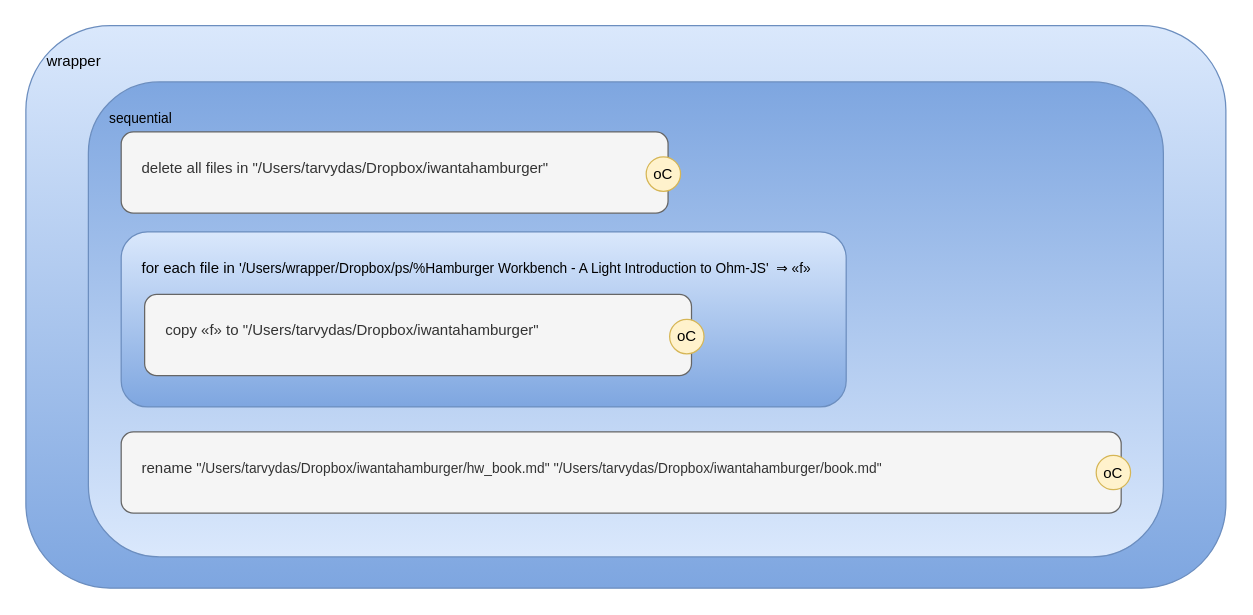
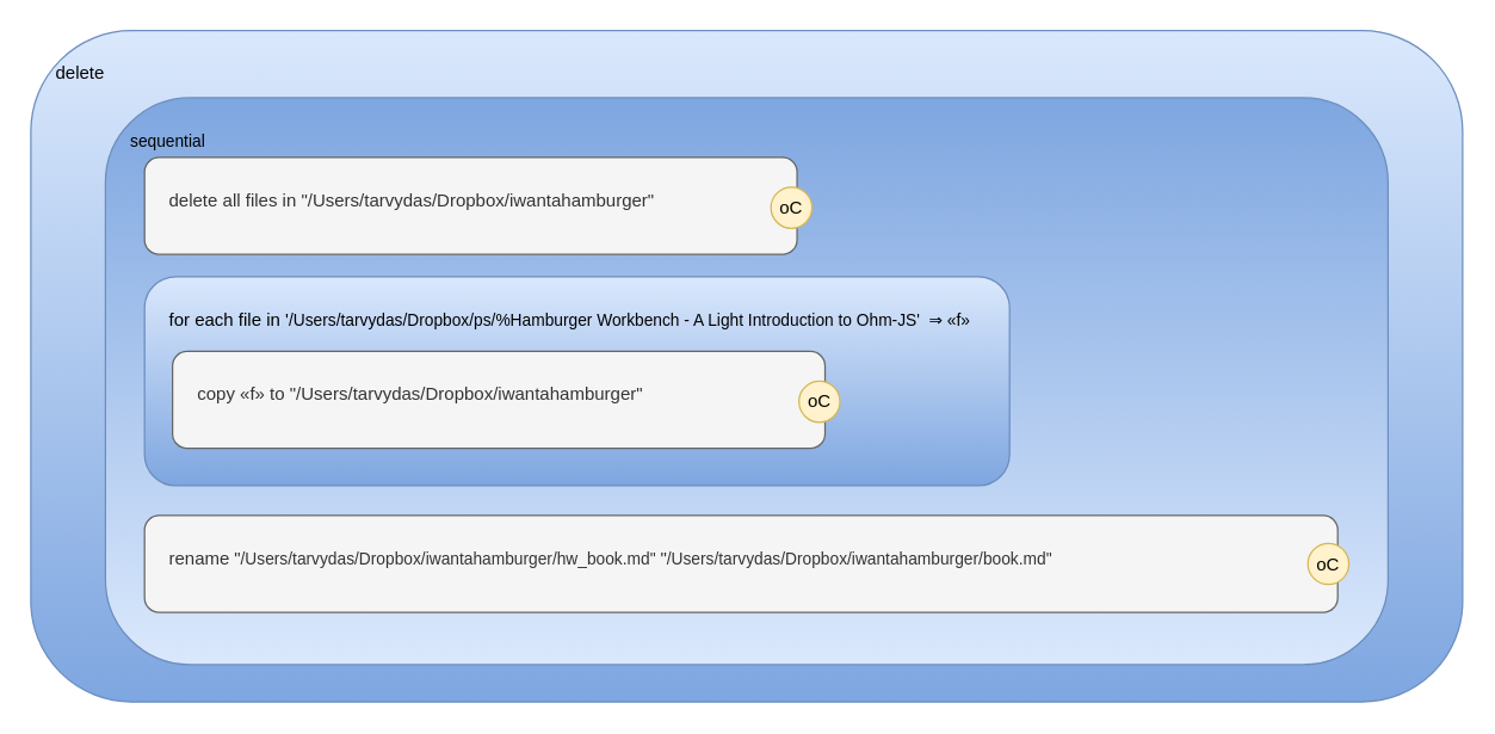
  <mxCell id="0" />
  <mxCell id="1" parent="0" />
- <mxCell id="2" value="&lt;div&gt;wrapper&lt;/div&gt;" style="rounded=1;whiteSpace=wrap;html=1;fillColor=#dae8fc;strokeColor=#6c8ebf;gradientColor=#7ea6e0;verticalAlign=top;align=left;spacingLeft=15;spacingTop=15;" vertex="1" parent="1"><mxGeometry x="20" y="20" width="960" height="450" as="geometry" /></mxCell>
+ <mxCell id="2" value="&lt;div&gt;delete&lt;/div&gt;" style="rounded=1;whiteSpace=wrap;html=1;fillColor=#dae8fc;strokeColor=#6c8ebf;gradientColor=#7ea6e0;verticalAlign=top;align=left;spacingLeft=15;spacingTop=15;" vertex="1" parent="1"><mxGeometry x="20" y="20" width="960" height="450" as="geometry" /></mxCell>
  <mxCell id="3" value="&lt;span style=&quot;font-size: 11px&quot;&gt;sequential&lt;br&gt;&lt;/span&gt;" style="rounded=1;whiteSpace=wrap;html=1;fillColor=#dae8fc;strokeColor=#6c8ebf;gradientColor=#7ea6e0;gradientDirection=north;verticalAlign=top;align=left;spacingLeft=15;spacingTop=15;" vertex="1" parent="1"><mxGeometry x="70" y="65" width="860" height="380" as="geometry" /></mxCell>
- <mxCell id="4" value="&lt;div&gt;&lt;span&gt;for each file in '&lt;/span&gt;&lt;span style=&quot;font-size: 11px&quot;&gt;/Users/wrapper/Dropbox/ps/%Hamburger Workbench - A Light Introduction to Ohm-JS'&amp;nbsp;&lt;/span&gt;&lt;span style=&quot;font-size: 11px&quot;&gt;&amp;nbsp;⇒ «f»&lt;/span&gt;&lt;/div&gt;" style="rounded=1;whiteSpace=wrap;html=1;fillColor=#dae8fc;strokeColor=#6c8ebf;gradientColor=#7ea6e0;verticalAlign=top;align=left;spacingLeft=15;spacingTop=15;" vertex="1" parent="1"><mxGeometry x="96.25" y="185" width="580" height="140" as="geometry" /></mxCell>
+ <mxCell id="4" value="&lt;div&gt;&lt;span&gt;for each file in '&lt;/span&gt;&lt;span style=&quot;font-size: 11px&quot;&gt;/Users/tarvydas/Dropbox/ps/%Hamburger Workbench - A Light Introduction to Ohm-JS'&amp;nbsp;&lt;/span&gt;&lt;span style=&quot;font-size: 11px&quot;&gt;&amp;nbsp;⇒ «f»&lt;/span&gt;&lt;/div&gt;" style="rounded=1;whiteSpace=wrap;html=1;fillColor=#dae8fc;strokeColor=#6c8ebf;gradientColor=#7ea6e0;verticalAlign=top;align=left;spacingLeft=15;spacingTop=15;" vertex="1" parent="1"><mxGeometry x="96.25" y="185" width="580" height="140" as="geometry" /></mxCell>
  <mxCell id="5" value="copy «f» to &quot;/Users/tarvydas/Dropbox/iwantahamburger&quot;" style="rounded=1;whiteSpace=wrap;html=1;gradientDirection=north;verticalAlign=top;fillColor=#f5f5f5;strokeColor=#666666;fontColor=#333333;align=left;spacingLeft=15;spacingTop=15;" vertex="1" parent="1"><mxGeometry x="115" y="235" width="437.5" height="65" as="geometry" /></mxCell>
  <mxCell id="6" value="oC" style="ellipse;whiteSpace=wrap;html=1;aspect=fixed;verticalAlign=middle;fillColor=#fff2cc;strokeColor=#d6b656;align=center;spacingLeft=0;spacingTop=0;" vertex="1" parent="1"><mxGeometry x="535" y="255" width="27.5" height="27.5" as="geometry" /></mxCell>
  <mxCell id="7" value="&lt;div&gt;delete all files in &quot;/Users/tarvydas/Dropbox/iwantahamburger&quot;&lt;/div&gt;" style="rounded=1;whiteSpace=wrap;html=1;gradientDirection=north;verticalAlign=top;fillColor=#f5f5f5;strokeColor=#666666;fontColor=#333333;align=left;spacingLeft=15;spacingTop=15;" vertex="1" parent="1"><mxGeometry x="96.25" y="105" width="437.5" height="65" as="geometry" /></mxCell>
  <mxCell id="8" value="oC" style="ellipse;whiteSpace=wrap;html=1;aspect=fixed;verticalAlign=middle;fillColor=#fff2cc;strokeColor=#d6b656;align=center;spacingLeft=0;spacingTop=0;" vertex="1" parent="1"><mxGeometry x="516.25" y="125" width="27.5" height="27.5" as="geometry" /></mxCell>
  <mxCell id="9" value="rename&lt;span style=&quot;font-size: 11px&quot;&gt; &lt;/span&gt;&quot;&lt;span style=&quot;font-size: 11px&quot;&gt;/Users/tarvydas/Dropbox/iwantahamburger/hw_book.md&quot;&lt;/span&gt;&lt;span style=&quot;font-size: 11px&quot;&gt;&amp;nbsp;&lt;/span&gt;&quot;&lt;span style=&quot;font-size: 11px&quot;&gt;/Users/tarvydas/Dropbox/iwantahamburger/book.md&quot;&lt;/span&gt;&lt;span style=&quot;font-family: &amp;#34;menlo&amp;#34; ; font-size: 11px&quot;&gt;&lt;br&gt;&lt;/span&gt;" style="rounded=1;whiteSpace=wrap;html=1;gradientDirection=north;verticalAlign=top;fillColor=#f5f5f5;strokeColor=#666666;fontColor=#333333;align=left;spacingLeft=15;spacingTop=15;" vertex="1" parent="1"><mxGeometry x="96.25" y="345" width="800" height="65" as="geometry" /></mxCell>
  <mxCell id="10" value="oC" style="ellipse;whiteSpace=wrap;html=1;aspect=fixed;verticalAlign=middle;fillColor=#fff2cc;strokeColor=#d6b656;align=center;spacingLeft=0;spacingTop=0;" vertex="1" parent="1"><mxGeometry x="876.25" y="363.75" width="27.5" height="27.5" as="geometry" /></mxCell>
